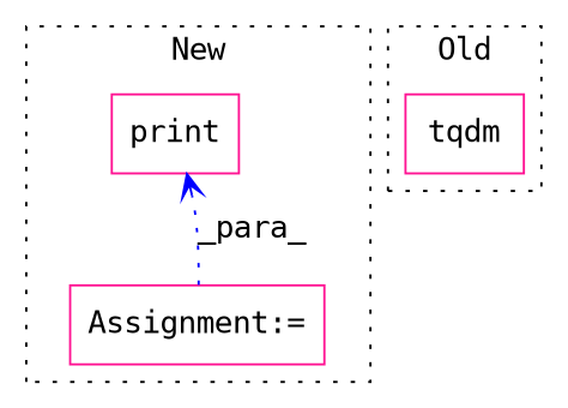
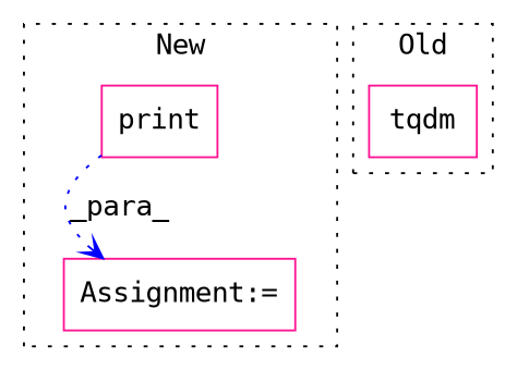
  digraph {
    fontname="DejaVu Sans Mono"
    node [a=32 shape=box color=deeppink fontname="DejaVu Sans Mono"]
    n1 [l="6,1" label=print s="6118,6204"]
    n2 [a=7 l=1 label="Assignment:=" s=6044]
    n3 [l="5,1" label=tqdm s="5002,5027"]
    subgraph cluster_1 {
      label=New
      style=dotted
      n1
      n2
    }
    subgraph cluster_2 {
      label=Old
      style=dotted
      n3
    }
-   n2 -> n1 [label=_para_ color=blue style=dotted arrowhead=vee fontname="DejaVu Sans Mono"]
+   n1 -> n2 [label=_para_ color=blue style=dotted arrowhead=vee fontname="DejaVu Sans Mono"]
  }
